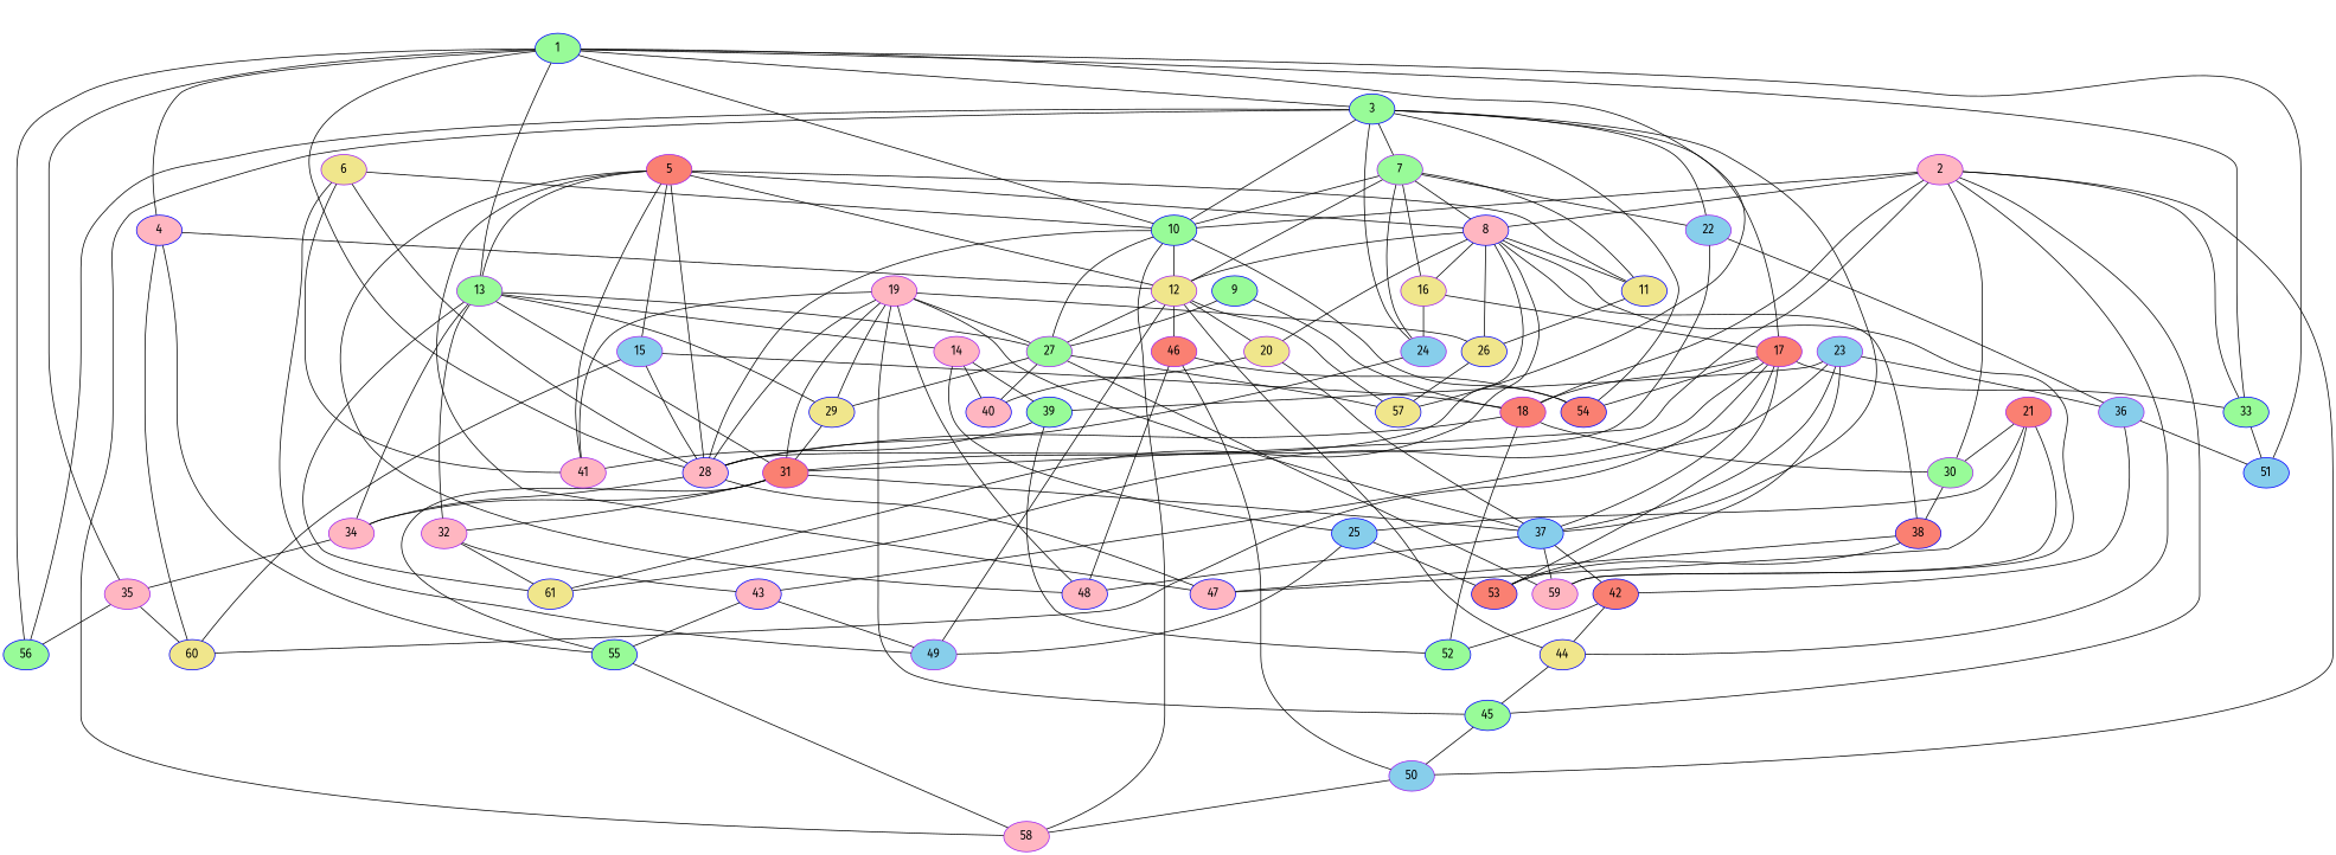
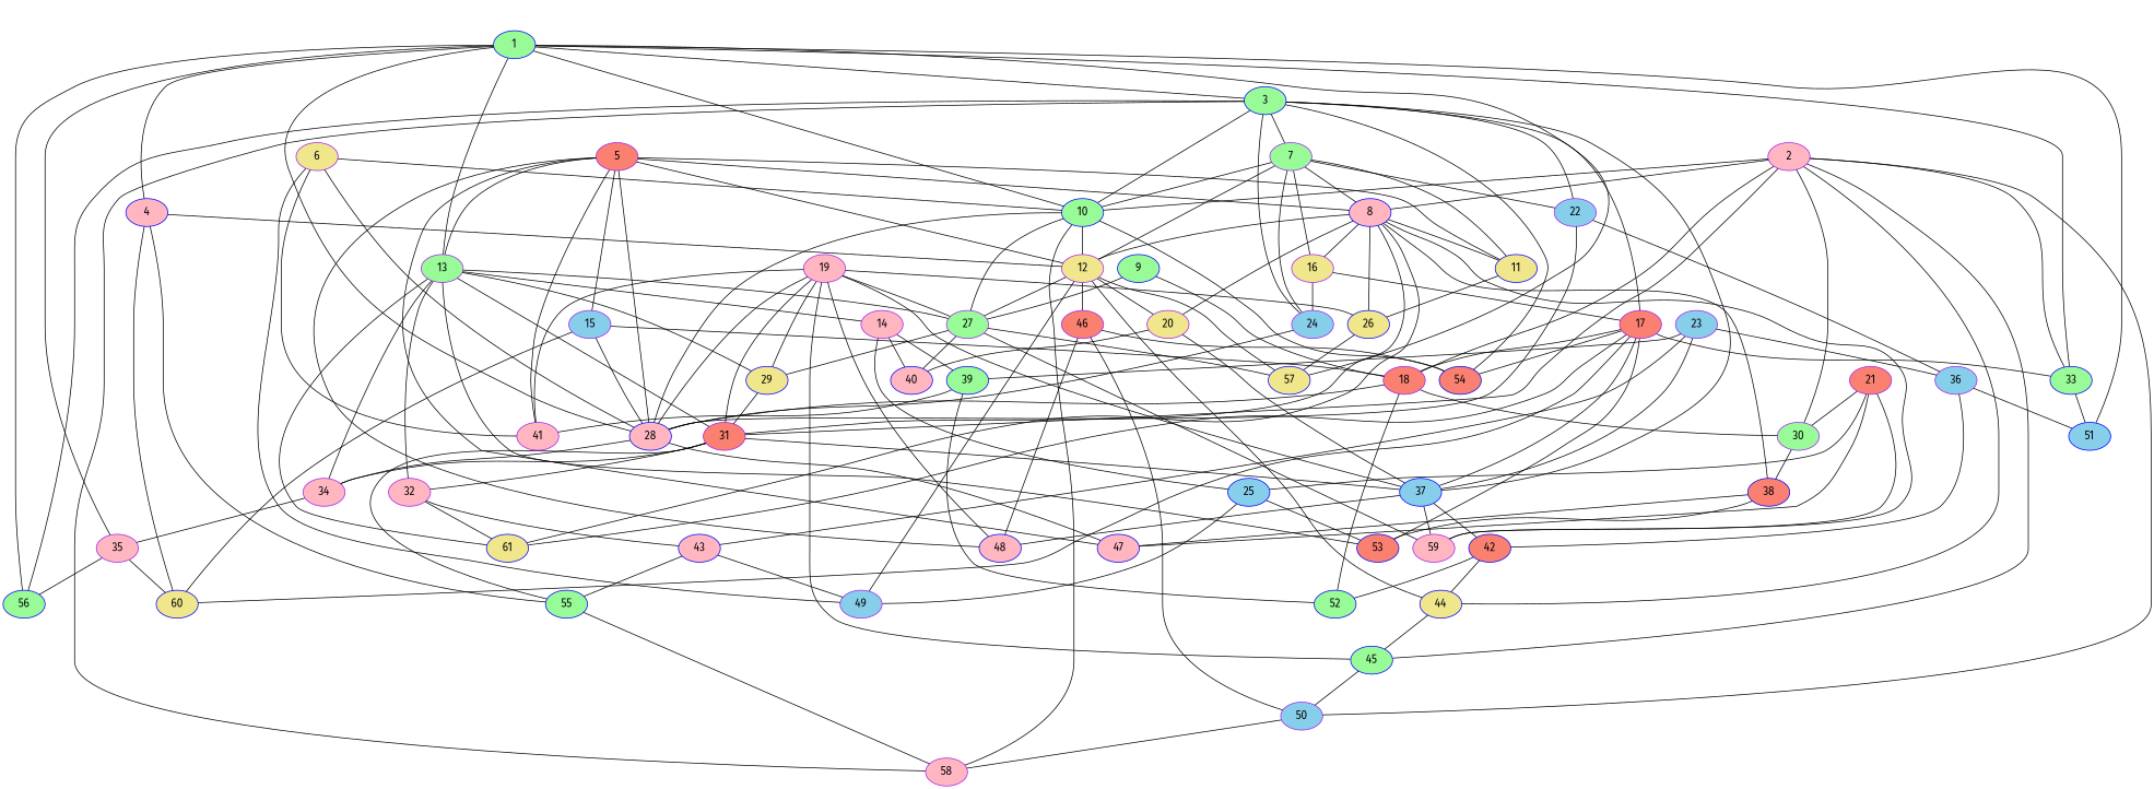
  graph {
    fontname="Fira Sans"
    node [color=blue fillcolor=lightpink fontname="Fira Sans" style=filled]
    edge [fontname="Fira Sans" weight=1.0]
    1 [fillcolor=palegreen]
    3 [fillcolor=palegreen]
    4
    10 [fillcolor=palegreen]
    13 [color=purple fillcolor=palegreen]
    28
    33 [fillcolor=palegreen]
    35 [color=purple]
    51 [fillcolor=skyblue]
    56 [fillcolor=palegreen]
    57 [fillcolor=khaki]
    7 [color=purple fillcolor=palegreen]
    17 [color=purple fillcolor=salmon]
    22 [color=purple fillcolor=skyblue]
    24 [color=purple fillcolor=skyblue]
    37 [fillcolor=skyblue]
    54 [fillcolor=salmon]
    58 [color=purple]
    12 [color=purple fillcolor=khaki]
    55 [fillcolor=palegreen]
    60 [fillcolor=khaki]
    27 [color=purple fillcolor=palegreen]
    31 [color=purple fillcolor=salmon]
    61 [fillcolor=khaki]
    14 [color=purple]
    29 [fillcolor=khaki]
    32 [color=purple]
    34 [color=purple]
    53 [fillcolor=salmon]
    47
    2 [color=purple]
    8
    18 [color=purple fillcolor=salmon]
    30 [color=purple fillcolor=palegreen]
    44 [fillcolor=khaki]
    45 [fillcolor=palegreen]
    50 [color=purple fillcolor=skyblue]
    11 [fillcolor=khaki]
    16 [color=purple fillcolor=khaki]
    20 [color=purple fillcolor=khaki]
    26 [fillcolor=khaki]
    38 [fillcolor=salmon]
    59 [color=purple]
    52 [fillcolor=palegreen]
    36 [color=purple fillcolor=skyblue]
    48
    42 [fillcolor=salmon]
    49 [color=purple fillcolor=skyblue]
    46 [color=purple fillcolor=salmon]
    5 [color=purple fillcolor=salmon]
    15 [color=purple fillcolor=skyblue]
    41 [color=purple]
    6 [color=purple fillcolor=khaki]
    40
    9 [fillcolor=palegreen]
    25 [fillcolor=skyblue]
    39 [fillcolor=palegreen]
    43
    19 [color=purple]
    21 [color=purple fillcolor=salmon]
    23 [color=purple fillcolor=skyblue]
    1 -- 3
    1 -- 4
    1 -- 10
    1 -- 13
    1 -- 28
    1 -- 33
    1 -- 35
    1 -- 51 [weight=2.0]
    1 -- 56 [weight=2.0]
    1 -- 57
    3 -- 10
    3 -- 56
    3 -- 7 [weight=2.0]
    3 -- 17
    3 -- 22
    3 -- 24 [weight=2.0]
    3 -- 37
    3 -- 54
    3 -- 58
    4 -- 12
    4 -- 55
    4 -- 60
    10 -- 28
    10 -- 54
    10 -- 58
    10 -- 12 [weight=2.0]
    10 -- 27
    13 -- 27
    13 -- 31
    13 -- 61
    13 -- 14
    13 -- 29
    13 -- 32
    13 -- 34
-   23 -- 53
+   13 -- 53
    28 -- 34
    28 -- 47
    33 -- 51
    35 -- 56
    35 -- 60
    7 -- 10
    7 -- 22 [weight=3.0]
    7 -- 24 [weight=2.0]
    7 -- 12
    7 -- 8
    7 -- 11
    7 -- 16
    17 -- 33
    17 -- 37
    17 -- 54
    17 -- 60
    17 -- 61
    17 -- 53
    17 -- 18 [weight=2.0]
    22 -- 28
    22 -- 36
    24 -- 28
    37 -- 59
    37 -- 48
    37 -- 42
    12 -- 57
    12 -- 27
    12 -- 44
    12 -- 20
    12 -- 49
    12 -- 46
    55 -- 58
    27 -- 57
    27 -- 29
    27 -- 59
    27 -- 40 [weight=2.0]
    31 -- 37
    31 -- 55
    31 -- 32
    31 -- 34
    14 -- 40
    14 -- 25
    14 -- 39
    29 -- 31
    32 -- 61
    32 -- 43
    34 -- 35
    2 -- 10 [weight=2.0]
    2 -- 33
    2 -- 31
    2 -- 8
    2 -- 18
    2 -- 30
    2 -- 44
    2 -- 45
    2 -- 50
    8 -- 12
    8 -- 31
    8 -- 61
    8 -- 11
    8 -- 16
    8 -- 20
    8 -- 26
    8 -- 38
    8 -- 59
    18 -- 28
    18 -- 30
    18 -- 52 [weight=2.0]
    30 -- 38
    44 -- 45
    45 -- 50
    50 -- 58
    11 -- 26
    16 -- 17
    16 -- 24
    20 -- 37
    20 -- 40
    26 -- 57
    38 -- 53
    38 -- 47
    36 -- 51
    36 -- 42
    42 -- 44
    42 -- 52
    46 -- 54
    46 -- 50
    46 -- 48
    5 -- 13
    5 -- 28 [weight=2.0]
    5 -- 12
    5 -- 47
    5 -- 8
    5 -- 11
    5 -- 48
    5 -- 15
    5 -- 41
    15 -- 28
    15 -- 60
    15 -- 18
    6 -- 10
    6 -- 28
    6 -- 49
    6 -- 41
    9 -- 27 [weight=2.0]
    9 -- 18 [weight=2.0]
    25 -- 53
    25 -- 49
    39 -- 52
    39 -- 41
    43 -- 55
    43 -- 49
    19 -- 28
    19 -- 37 [weight=2.0]
    19 -- 27 [weight=2.0]
    19 -- 31 [weight=2.0]
    19 -- 29
    19 -- 45
    19 -- 26
    19 -- 48
    19 -- 41
    21 -- 47
    21 -- 30
    21 -- 59
    21 -- 25
    23 -- 37
    23 -- 36
    23 -- 39
    23 -- 43
  }
